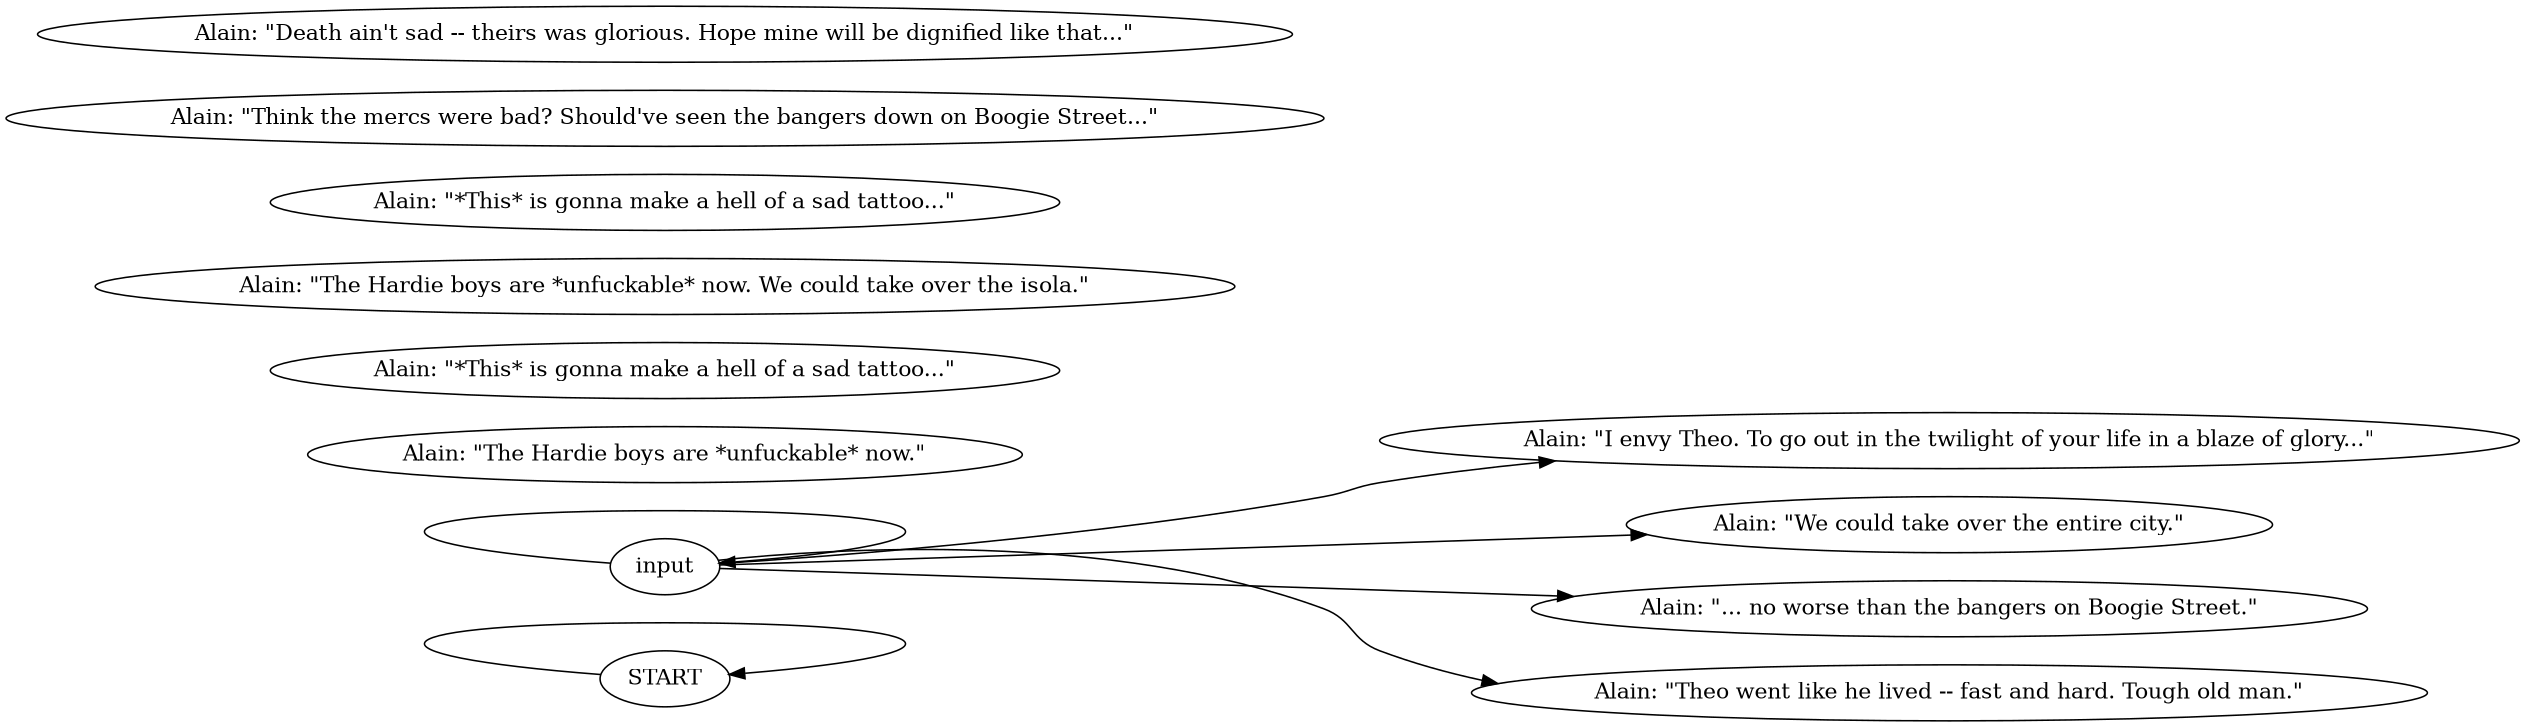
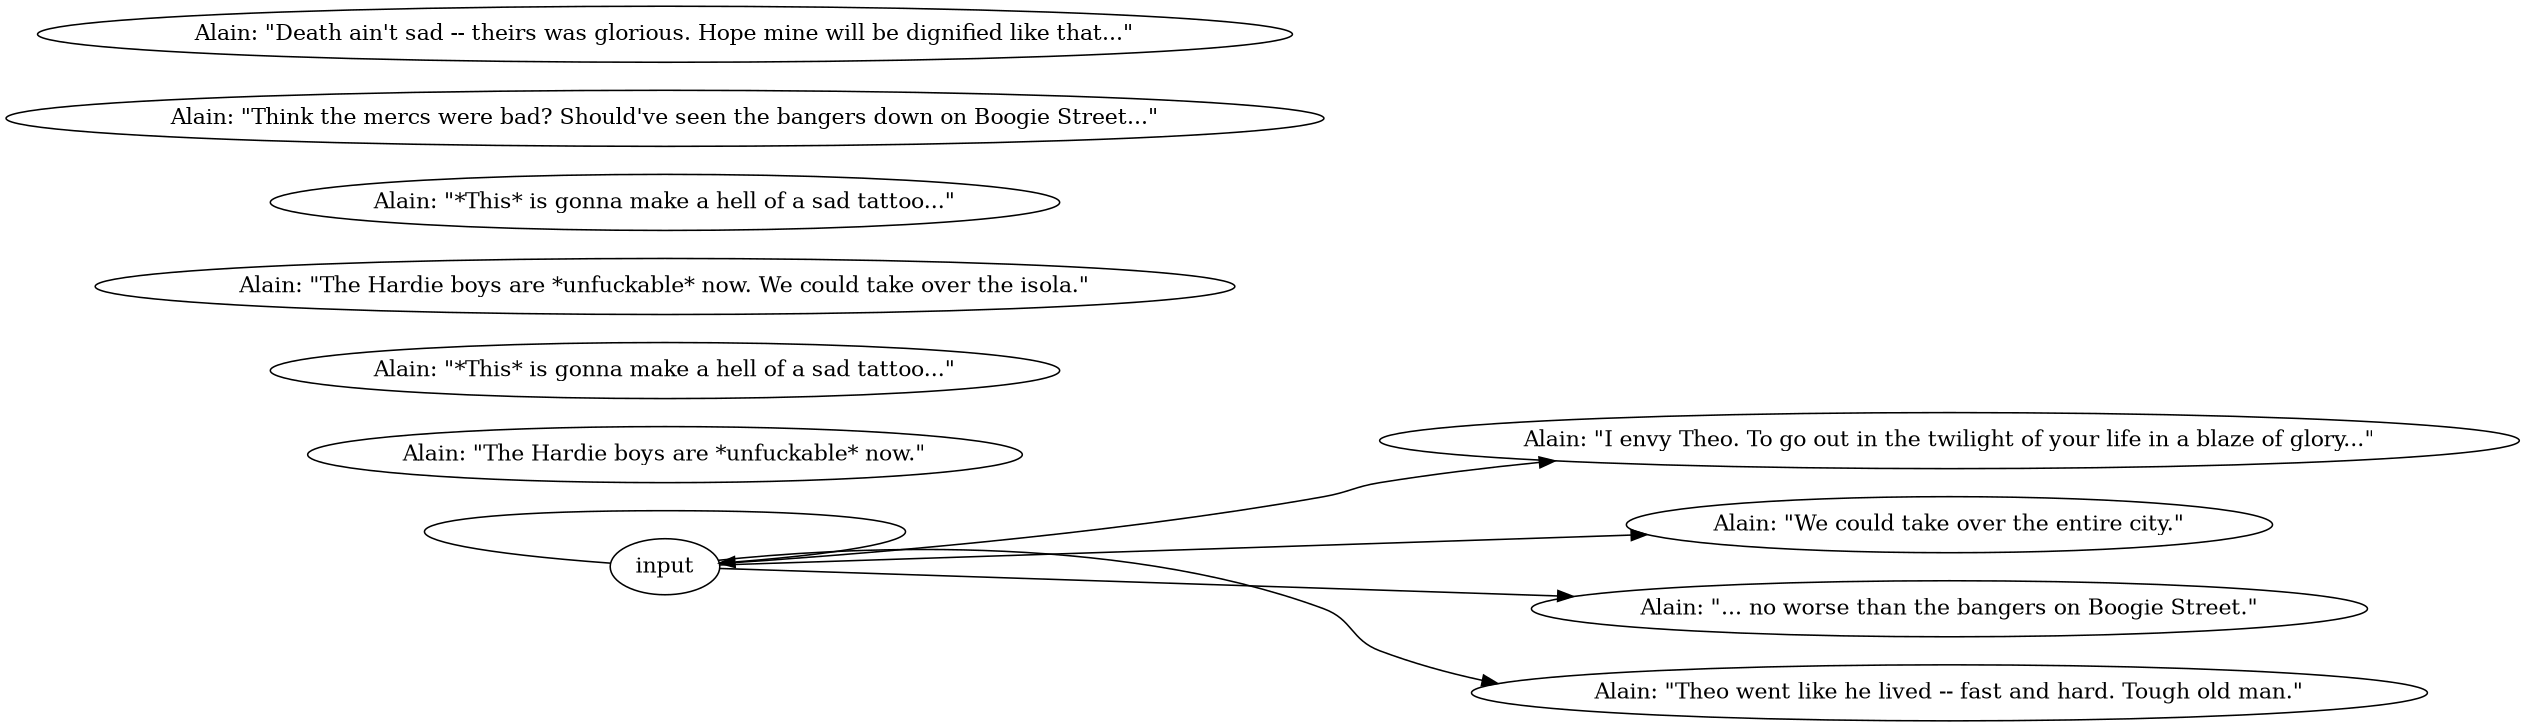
  digraph {
    rankdir=LR
-   n1 [label=START]
    n2 [label=input]
    n3 [label="Alain: \"I envy Theo. To go out in the twilight of your life in a blaze of glory...\""]
    n4 [label="Alain: \"We could take over the entire city.\""]
    n5 [label="Alain: \"... no worse than the bangers on Boogie Street.\""]
    n6 [label="Alain: \"Theo went like he lived -- fast and hard. Tough old man.\""]
    n7 [label="Alain: \"The Hardie boys are *unfuckable* now.\""]
    n8 [label="Alain: \"*This* is gonna make a hell of a sad tattoo...\""]
    n9 [label="Alain: \"The Hardie boys are *unfuckable* now. We could take over the isola.\""]
    n10 [label="Alain: \"*This* is gonna make a hell of a sad tattoo...\""]
    n11 [label="Alain: \"Think the mercs were bad? Should've seen the bangers down on Boogie Street...\""]
    n12 [label="Alain: \"Death ain't sad -- theirs was glorious. Hope mine will be dignified like that...\""]
-   n1 -> n1
    n2 -> n2
    n2 -> n3
    n2 -> n4
    n2 -> n5
    n2 -> n6
  }
